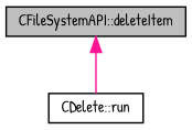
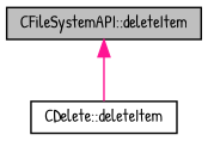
  digraph {
    rankdir=TB
    fontname="Patrick Hand"
    node [color=black fontname="Patrick Hand" fontsize=10 shape=record style=filled]
    n1 [fillcolor=grey75 fontcolor=black height=0.2 label="CFileSystemAPI::deleteItem" width=0.4]
-   n2 [fillcolor=white height=0.2 label="CDelete::run" width=0.4]
+   n2 [fillcolor=white height=0.2 label="CDelete::deleteItem" width=0.4]
    n1 -> n2 [color=deeppink dir=back fontname="Patrick Hand" fontsize=10 labelfontname=Helvetica labelfontsize=10 style=solid]
  }
